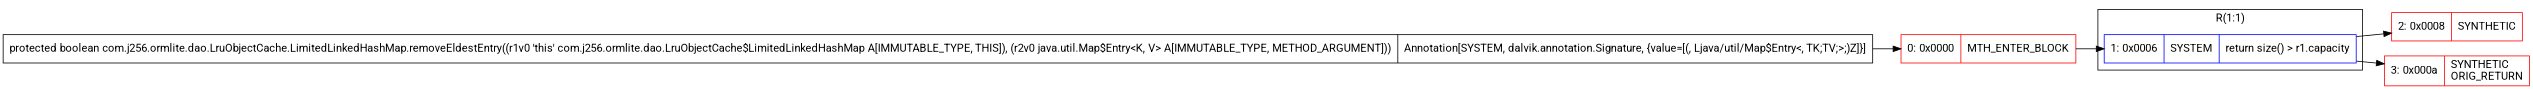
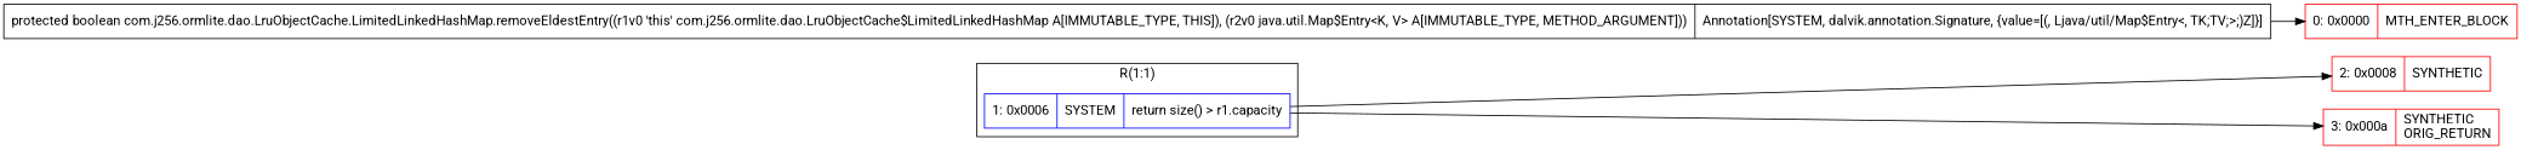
  digraph {
    fontname=Roboto
    rankdir=LR
    node [color=red fontname=Roboto shape=record]
    edge [fontname=Roboto]
    n1 [color=blue label="{1\:\ 0x0006|SYSTEM\l|return size() \> r1.capacity\l}"]
    n2 [label="{2\:\ 0x0008|SYNTHETIC\l}"]
    n3 [label="{3\:\ 0x000a|SYNTHETIC\lORIG_RETURN\l}"]
    n4 [label="{0\:\ 0x0000|MTH_ENTER_BLOCK\l}"]
    n5 [label="{protected boolean com.j256.ormlite.dao.LruObjectCache.LimitedLinkedHashMap.removeEldestEntry((r1v0 'this' com.j256.ormlite.dao.LruObjectCache$LimitedLinkedHashMap A[IMMUTABLE_TYPE, THIS]), (r2v0 java.util.Map$Entry\<K, V\> A[IMMUTABLE_TYPE, METHOD_ARGUMENT]))  | Annotation[SYSTEM, dalvik.annotation.Signature, \{value=[(, Ljava\/util\/Map$Entry\<, TK;TV;\>;)Z]\}]\l}" color=""]
    subgraph cluster_1 {
      label="R(1:1)"
      n1
    }
    n1 -> n2
    n1 -> n3
-   n4 -> n1
    n5 -> n4
  }
